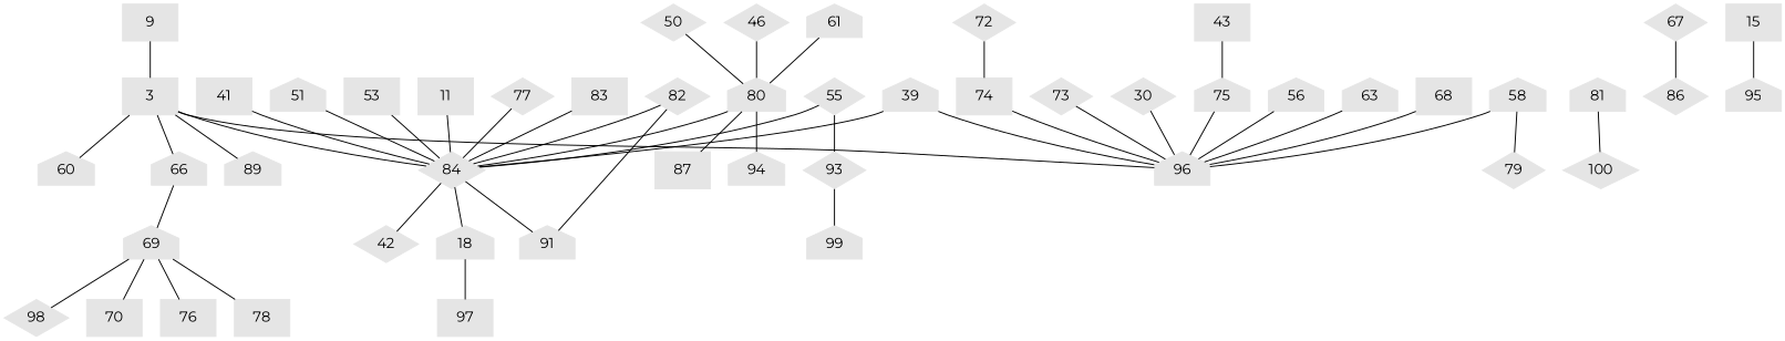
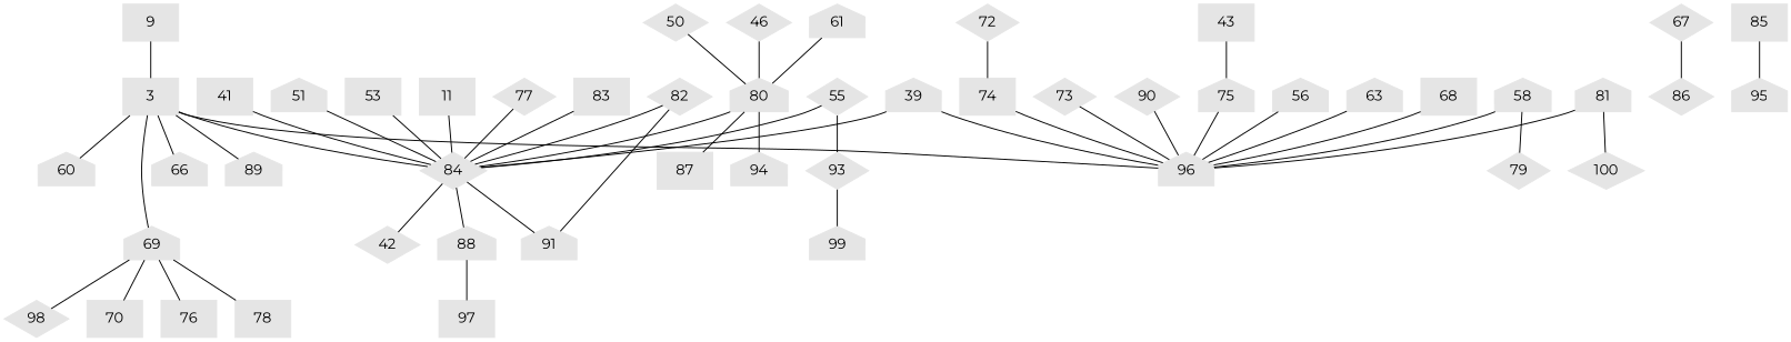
  graph {
    fontname=Montserrat
    node [color=gray90 fontname=Montserrat shape=house style=filled]
    edge [fontname=Montserrat]
    3 [shape=box super="+2"]
    60
    66
    69 [super="+10+22+45+47+62+64"]
    84 [shape=diamond super="+49+50+11+23"]
    89
    96 [super="+48+59"]
    n8 [label=9 shape=box]
    70 [shape=box]
    76 [shape=box]
    78 [shape=box]
    98 [shape=diamond]
-   88 [label=18]
+   88
    91 [super="+54"]
    n15 [label=42 shape=diamond]
    39
    80 [super="+33+42+65"]
    87 [shape=box]
    94
    n20 [label=50 shape=diamond]
    41 [shape=box]
    75 [super="+21"]
    43 [shape=box]
    46 [shape=diamond]
    51
    53 [shape=box]
    55 [shape=diamond]
    93 [shape=diamond]
    99
    56
    58
    79 [shape=diamond]
    61
    63
    67 [shape=diamond super="+57"]
    86 [shape=diamond]
    68 [shape=box]
    n38 [label=11 shape=box]
    72 [shape=diamond]
    74 [shape=box]
    73 [shape=diamond]
    77 [shape=diamond]
    81 [super="+36+44"]
    100 [shape=diamond]
    82 [shape=diamond]
    83 [shape=box]
    97 [shape=box]
-   85 [shape=box label=15]
+   85 [shape=box]
    95
-   90 [shape=diamond super="+5" label=30]
+   90 [shape=diamond super="+5"]
    3 -- 60
    3 -- 66
-   66 -- 69
+   3 -- 69
    3 -- 84 [weight=4]
    3 -- 89
    3 -- 96 [weight=2]
    69 -- 70
    69 -- 76
    69 -- 78
    69 -- 98
    84 -- 88
    84 -- 91
    84 -- n15
    n8 -- 3
    88 -- 97
    39 -- 84
    39 -- 96
    80 -- 84 [weight=2]
    80 -- 87
    80 -- 94
    n20 -- 80
    41 -- 84
    75 -- 96
    43 -- 75
    46 -- 80
    51 -- 84
    53 -- 84
    55 -- 84
    55 -- 93
    93 -- 99
    56 -- 96
    58 -- 96
    58 -- 79
    61 -- 80
    63 -- 96
    67 -- 86
    68 -- 96
    n38 -- 84
    72 -- 74
    74 -- 96
    73 -- 96
    77 -- 84
+   81 -- 96
    81 -- 100
    82 -- 84
    82 -- 91
    83 -- 84
    85 -- 95
    90 -- 96
  }
